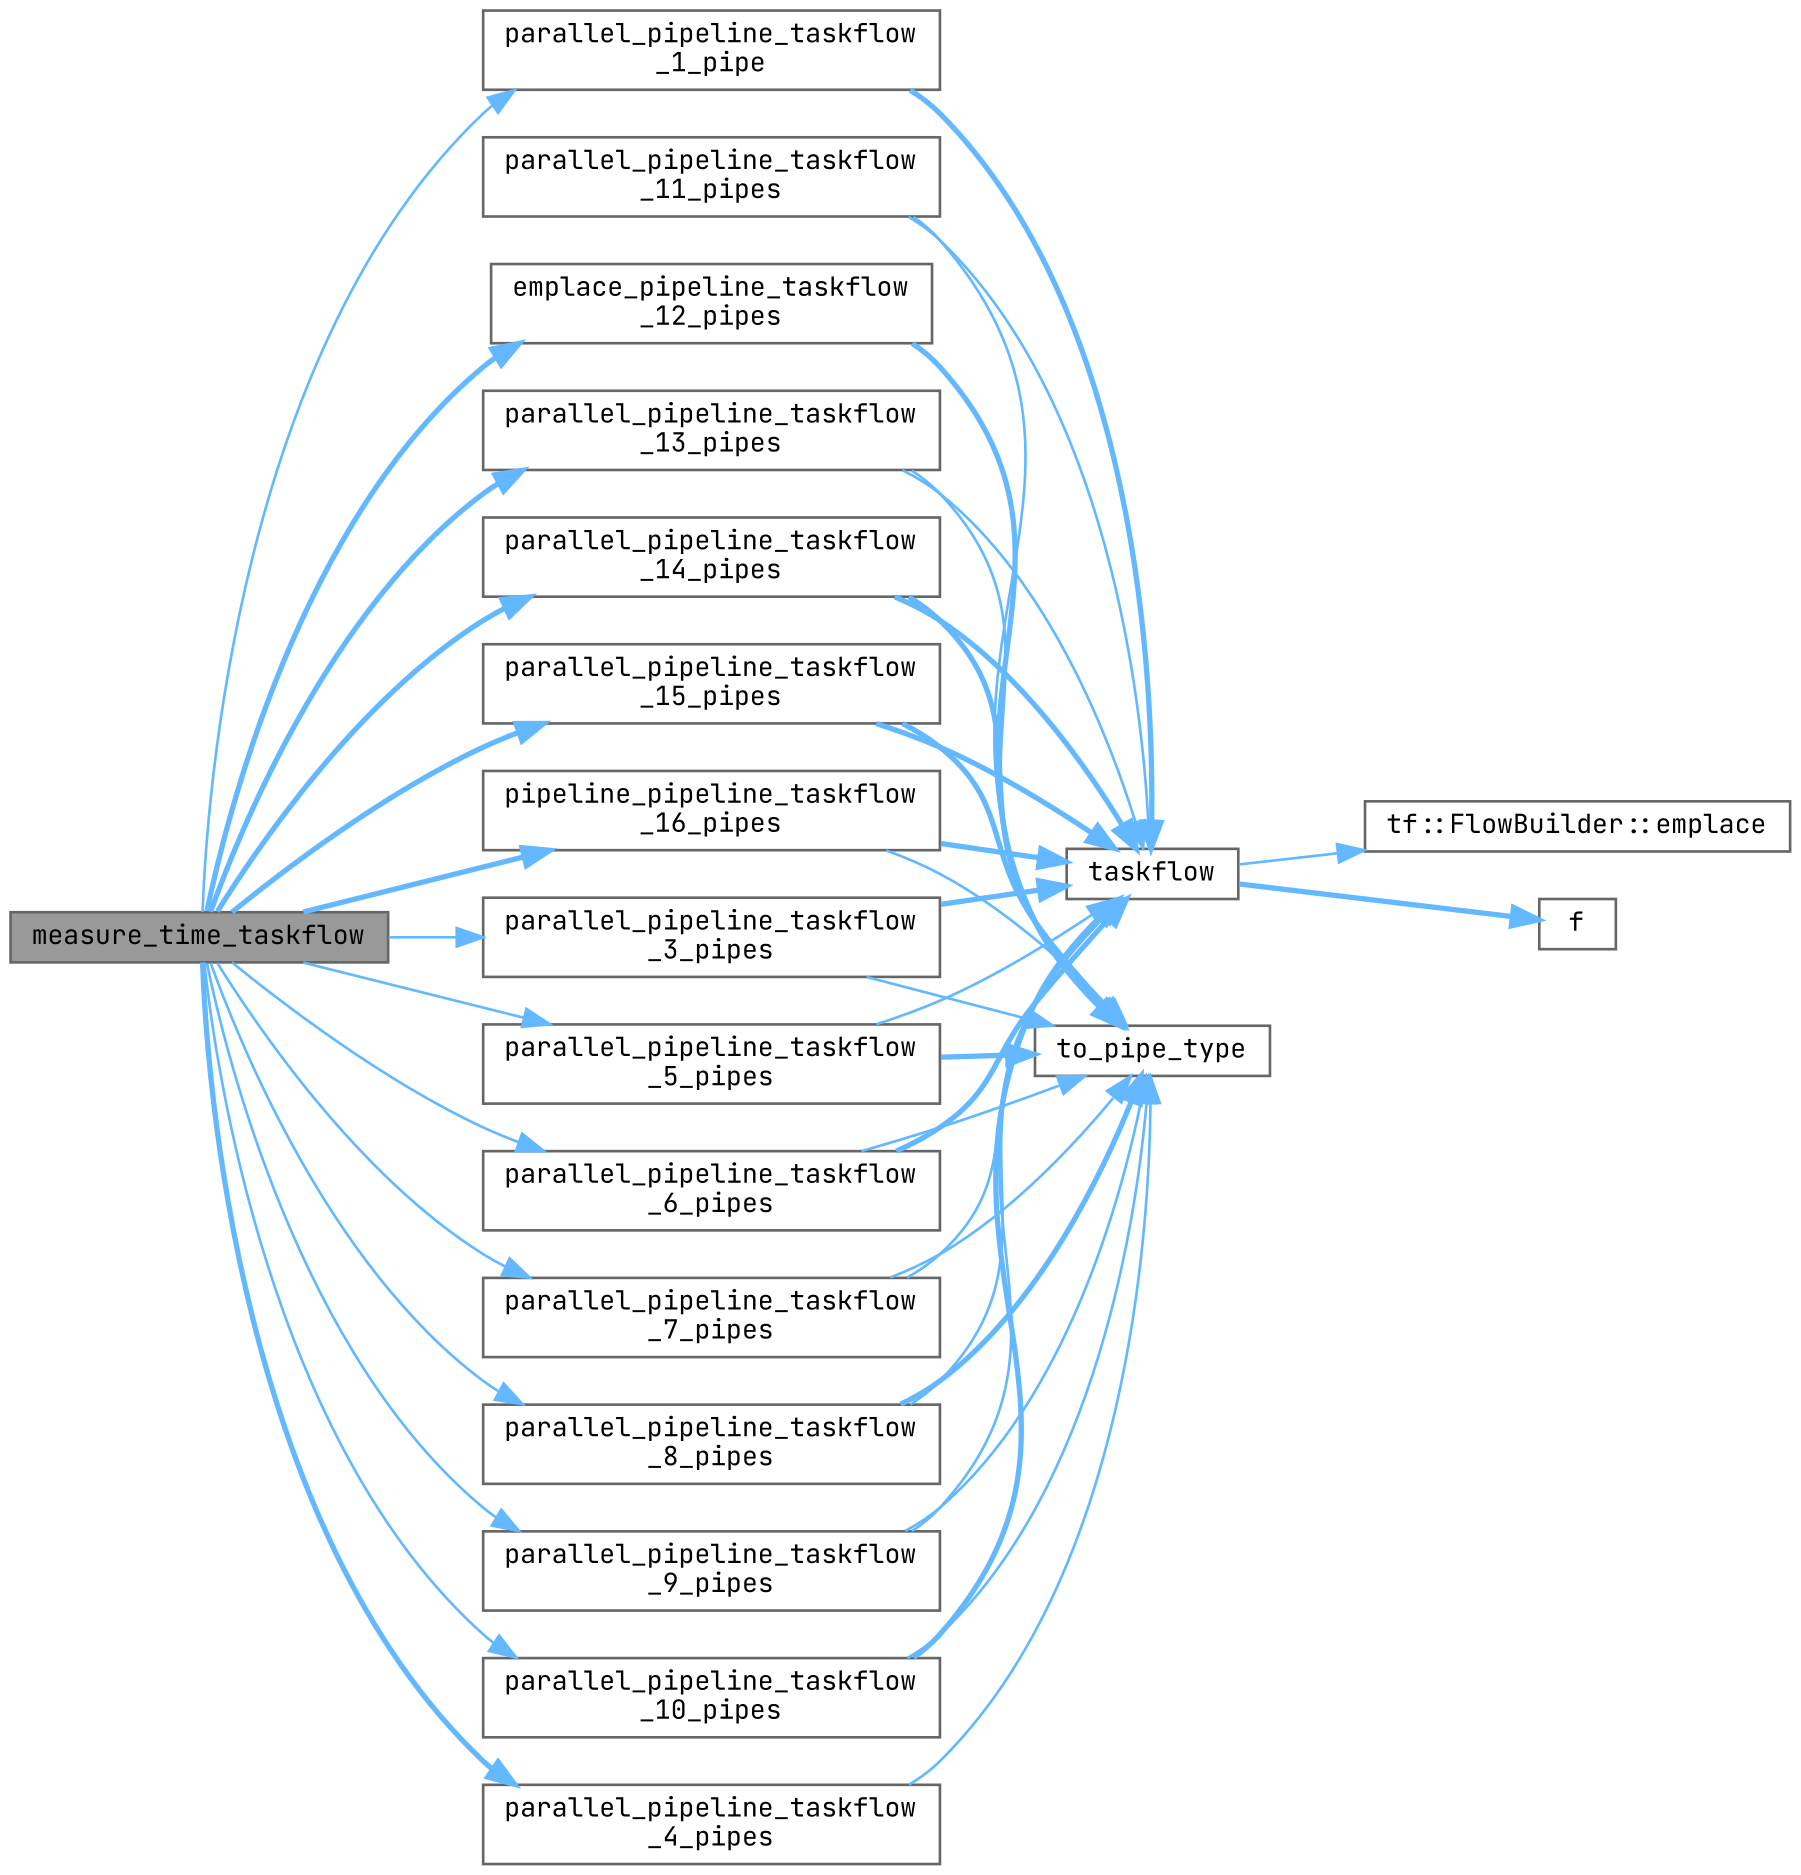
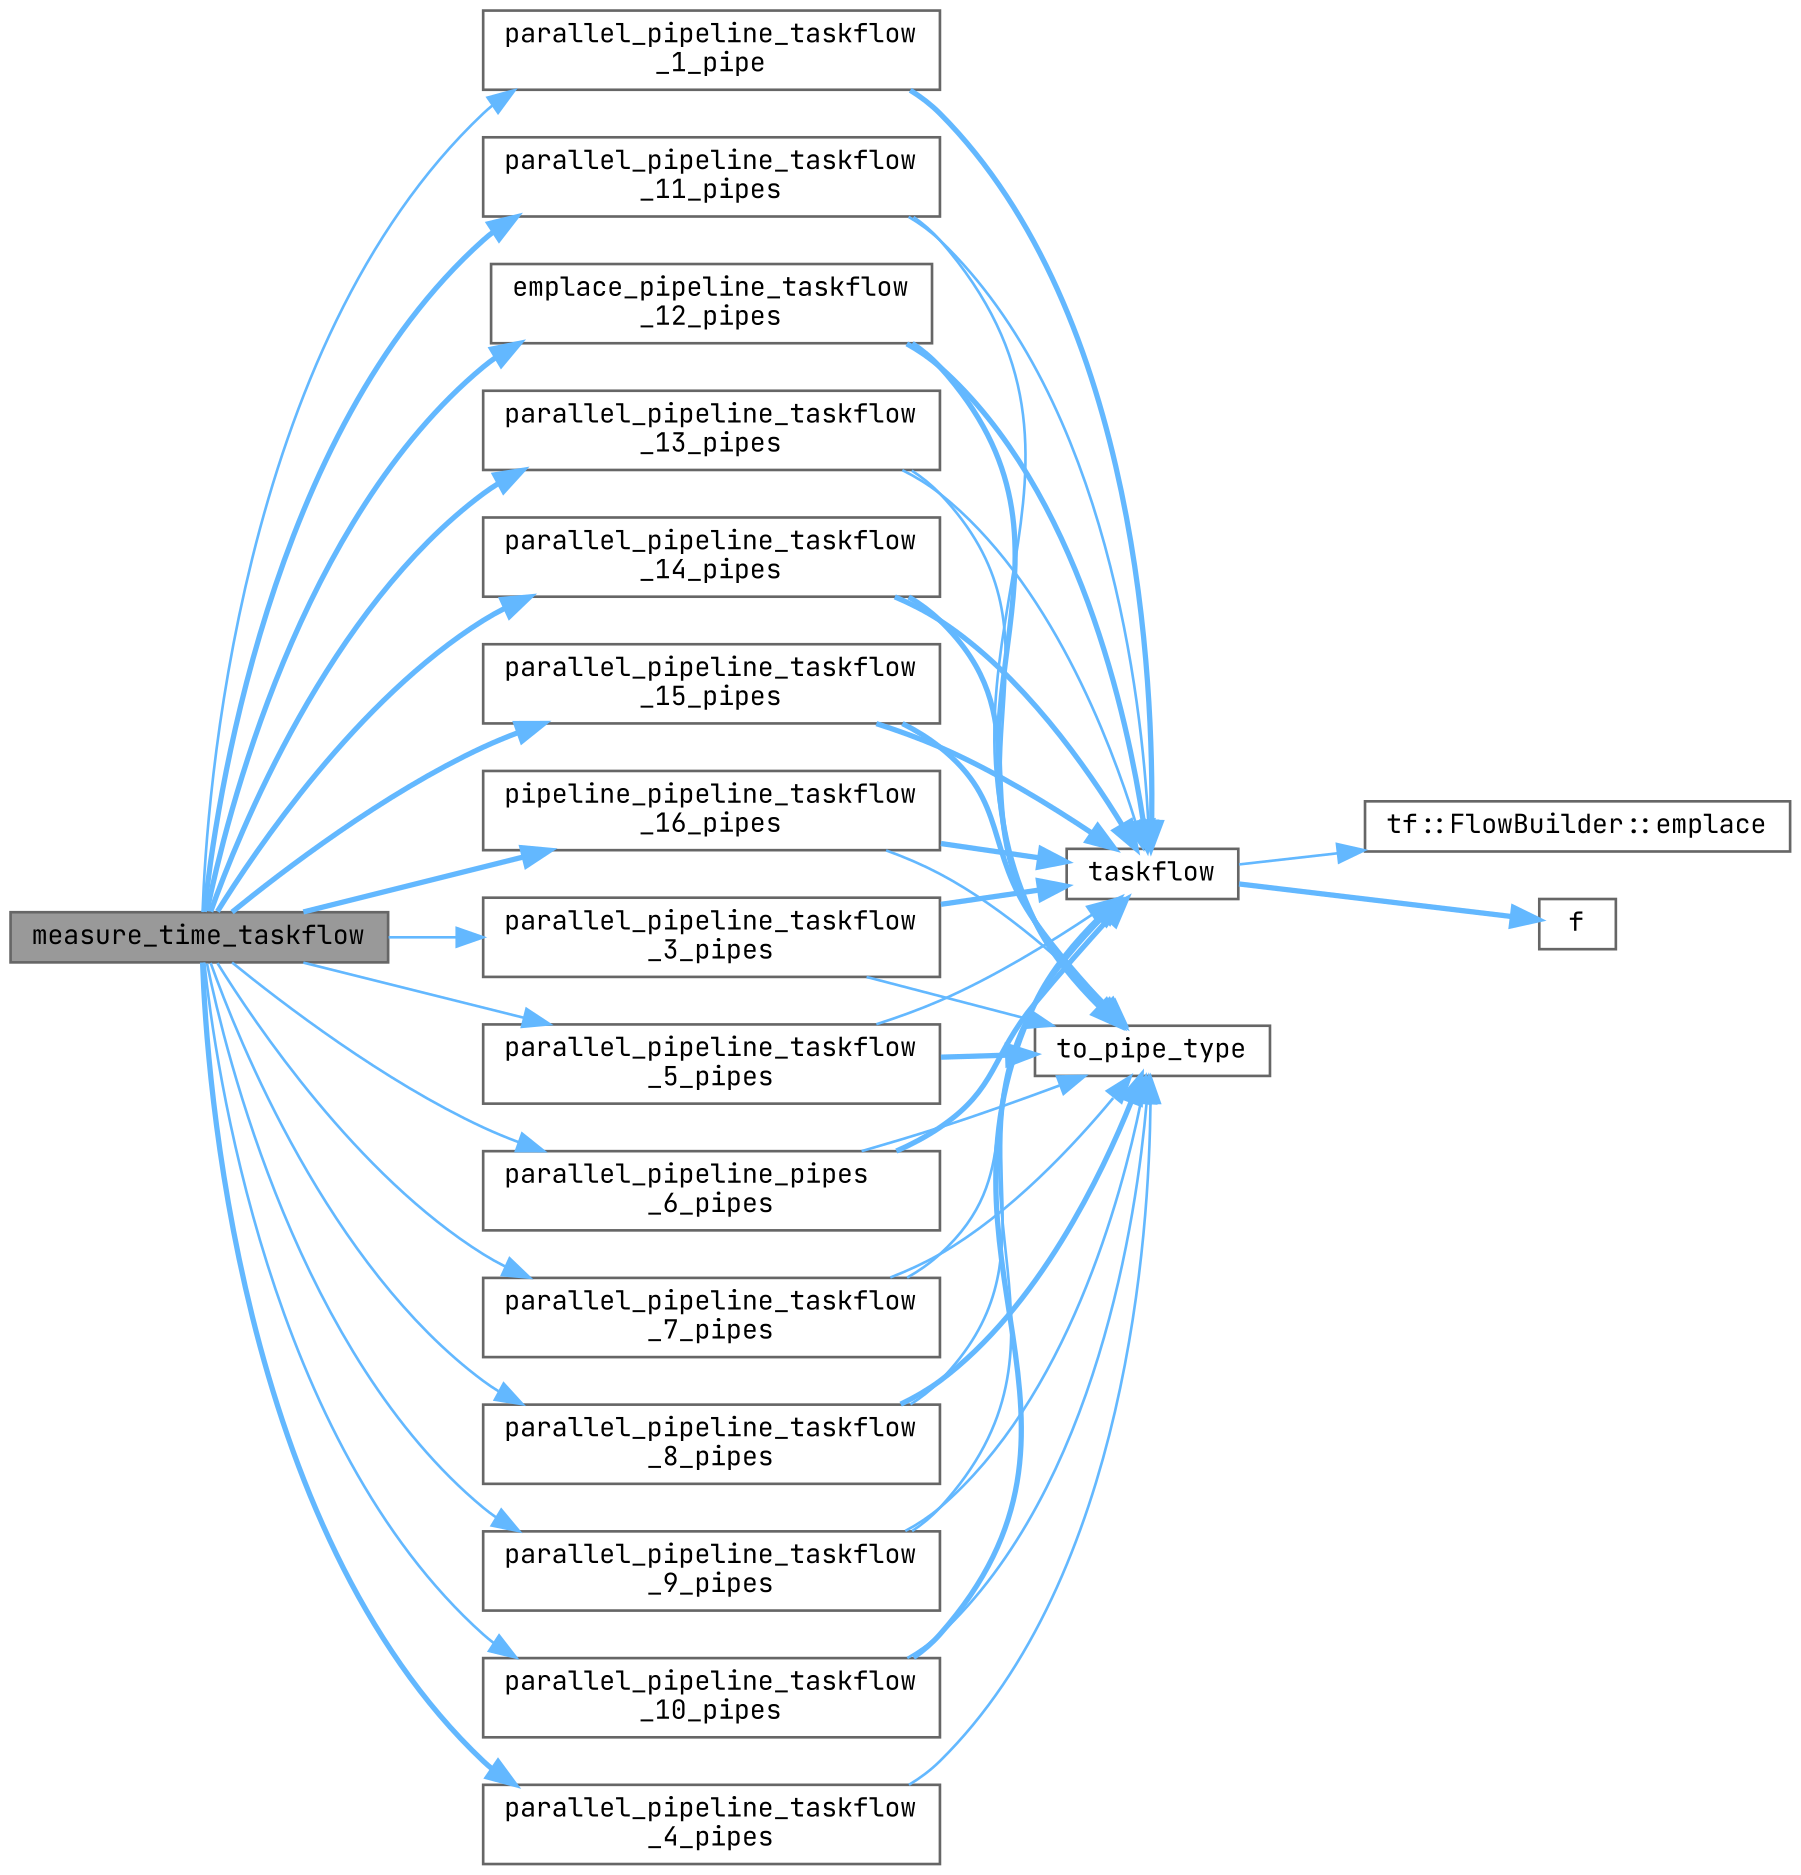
  digraph {
    fontname="JetBrains Mono"
    rankdir=LR
    node [color=grey40 fillcolor=white fontname="JetBrains Mono" fontsize=10 shape=box style=filled]
    edge [color=steelblue1 fontname="JetBrains Mono" fontsize=10 labelfontname=Helvetica labelfontsize=10 style=solid]
    n1 [color=gray40 fillcolor=grey60 fontcolor=black height=0.2 label=measure_time_taskflow width=0.4]
    n2 [height=0.2 label="parallel_pipeline_taskflow\l_10_pipes" width=0.4]
    n3 [height=0.2 label="parallel_pipeline_taskflow\l_11_pipes" width=0.4]
    n4 [height=0.2 label="emplace_pipeline_taskflow\l_12_pipes" width=0.4]
    n5 [height=0.2 label="parallel_pipeline_taskflow\l_13_pipes" width=0.4]
    n6 [height=0.2 label="parallel_pipeline_taskflow\l_14_pipes" width=0.4]
    n7 [height=0.2 label="parallel_pipeline_taskflow\l_15_pipes" width=0.4]
    n8 [height=0.2 label="pipeline_pipeline_taskflow\l_16_pipes" width=0.4]
    n9 [height=0.2 label="parallel_pipeline_taskflow\l_1_pipe" width=0.4]
    n10 [height=0.2 label="parallel_pipeline_taskflow\l_3_pipes" width=0.4]
    n11 [height=0.2 label="parallel_pipeline_taskflow\l_4_pipes" width=0.4]
    n12 [height=0.2 label="parallel_pipeline_taskflow\l_5_pipes" width=0.4]
-   n13 [height=0.2 label="parallel_pipeline_taskflow\l_6_pipes" width=0.4]
+   n13 [height=0.2 label="parallel_pipeline_pipes\l_6_pipes" width=0.4]
    n14 [height=0.2 label="parallel_pipeline_taskflow\l_7_pipes" width=0.4]
    n15 [height=0.2 label="parallel_pipeline_taskflow\l_8_pipes" width=0.4]
    n16 [height=0.2 label="parallel_pipeline_taskflow\l_9_pipes" width=0.4]
    n17 [height=0.2 label=taskflow width=0.4]
    n18 [height=0.2 label=to_pipe_type width=0.4]
    n19 [height=0.2 label="tf::FlowBuilder::emplace" width=0.4]
    n20 [height=0.2 label=f width=0.4]
    n1 -> n2
+   n1 -> n3 [style=bold]
    n1 -> n4 [style=bold]
    n1 -> n5 [style=bold]
    n1 -> n6 [style=bold]
    n1 -> n7 [style=bold]
    n1 -> n8 [style=bold]
    n1 -> n9
    n1 -> n10
    n1 -> n11 [style=bold]
    n1 -> n12
    n1 -> n13
    n1 -> n14
    n1 -> n15
    n1 -> n16
    n2 -> n17 [style=bold]
    n2 -> n18
    n3 -> n17
    n3 -> n18
+   n4 -> n17 [style=bold]
    n4 -> n18 [style=bold]
    n5 -> n17
    n5 -> n18
    n6 -> n17 [style=bold]
    n6 -> n18 [style=bold]
    n7 -> n17 [style=bold]
    n7 -> n18 [style=bold]
    n8 -> n17 [style=bold]
    n8 -> n18
    n9 -> n17 [style=bold]
    n10 -> n17 [style=bold]
    n10 -> n18
    n11 -> n18
    n12 -> n17
    n12 -> n18 [style=bold]
    n13 -> n17 [style=bold]
    n13 -> n18
    n14 -> n17
    n14 -> n18
    n15 -> n17
    n15 -> n18 [style=bold]
    n16 -> n17
    n16 -> n18
    n17 -> n19
    n17 -> n20 [style=bold]
  }
